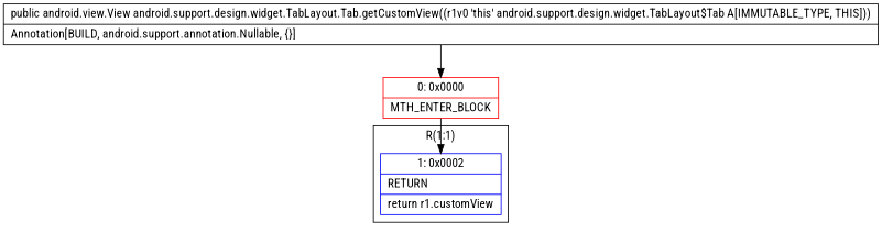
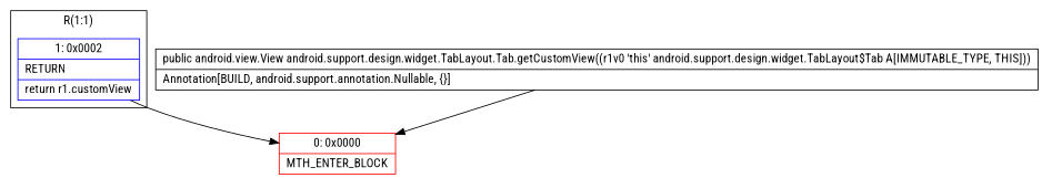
  digraph {
    fontname="Roboto Condensed"
    node [shape=record fontname="Roboto Condensed"]
    edge [fontname="Roboto Condensed"]
    n1 [color=blue label="{1\:\ 0x0002|RETURN\l|return r1.customView\l}"]
    n2 [color=red label="{0\:\ 0x0000|MTH_ENTER_BLOCK\l}"]
    n3 [label="{public android.view.View android.support.design.widget.TabLayout.Tab.getCustomView((r1v0 'this' android.support.design.widget.TabLayout$Tab A[IMMUTABLE_TYPE, THIS]))  | Annotation[BUILD, android.support.annotation.Nullable, \{\}]\l}"]
    subgraph cluster_1 {
      label="R(1:1)"
      n1
    }
-   n2 -> n1
+   n1 -> n2
    n3 -> n2
  }
